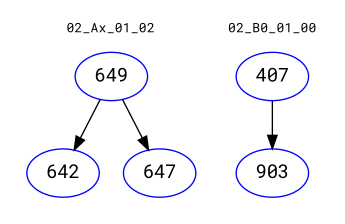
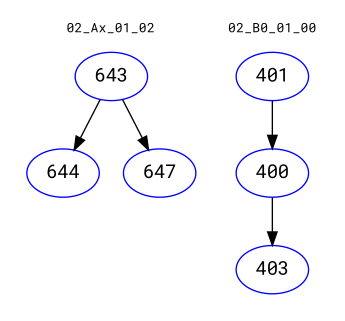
  digraph {
    fontname="Roboto Mono"
    node [color=blue fontname="Roboto Mono"]
    edge [color=black fontname="Roboto Mono"]
-   n1 [label=649]
-   n2 [label=642]
+   n1 [label=643]
+   n2 [label=644]
    n3 [label=647]
-   n5 [label=407]
-   n6 [label=903]
+   n4 [label=401]
+   n5 [label=400]
+   n6 [label=403]
    subgraph cluster_1 {
      color=white
      fontsize=10
      label="02_Ax_01_02"
      n1
      n2
      n3
    }
    subgraph cluster_2 {
      color=white
      fontsize=10
      label="02_B0_01_00"
+     n4
      n5
      n6
    }
    n1 -> n2
    n1 -> n3
+   n4 -> n5
    n5 -> n6
  }
